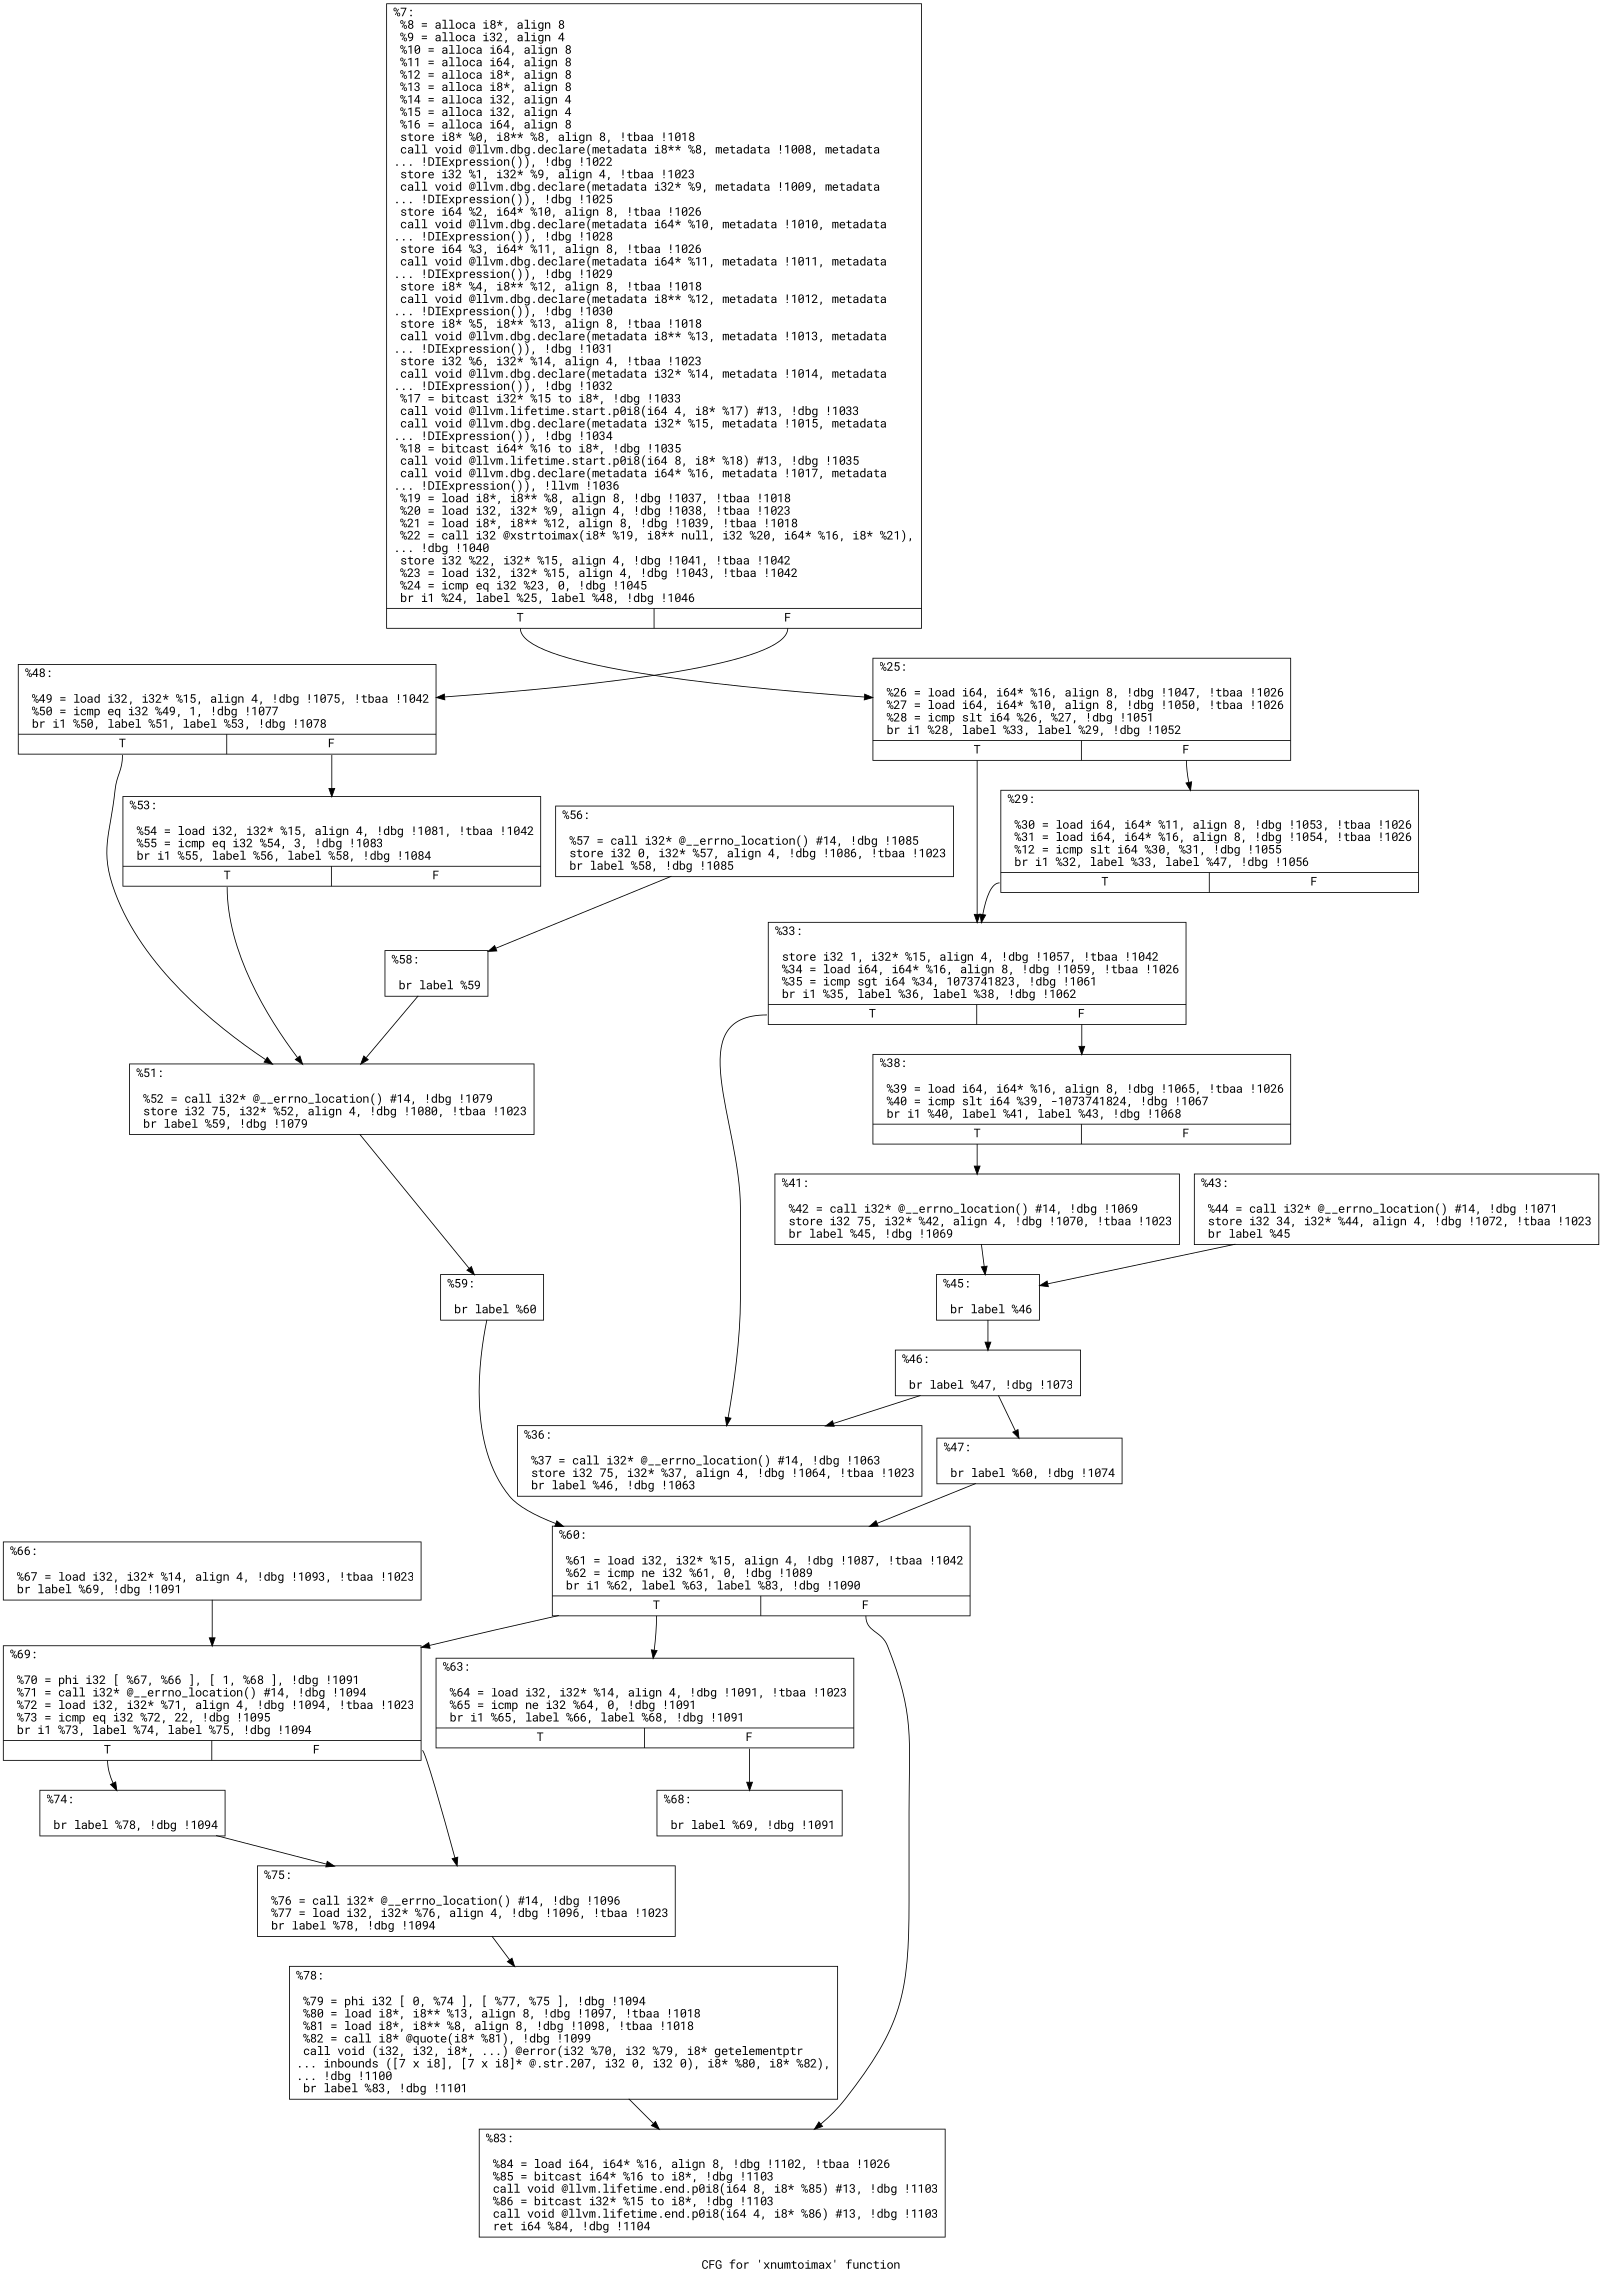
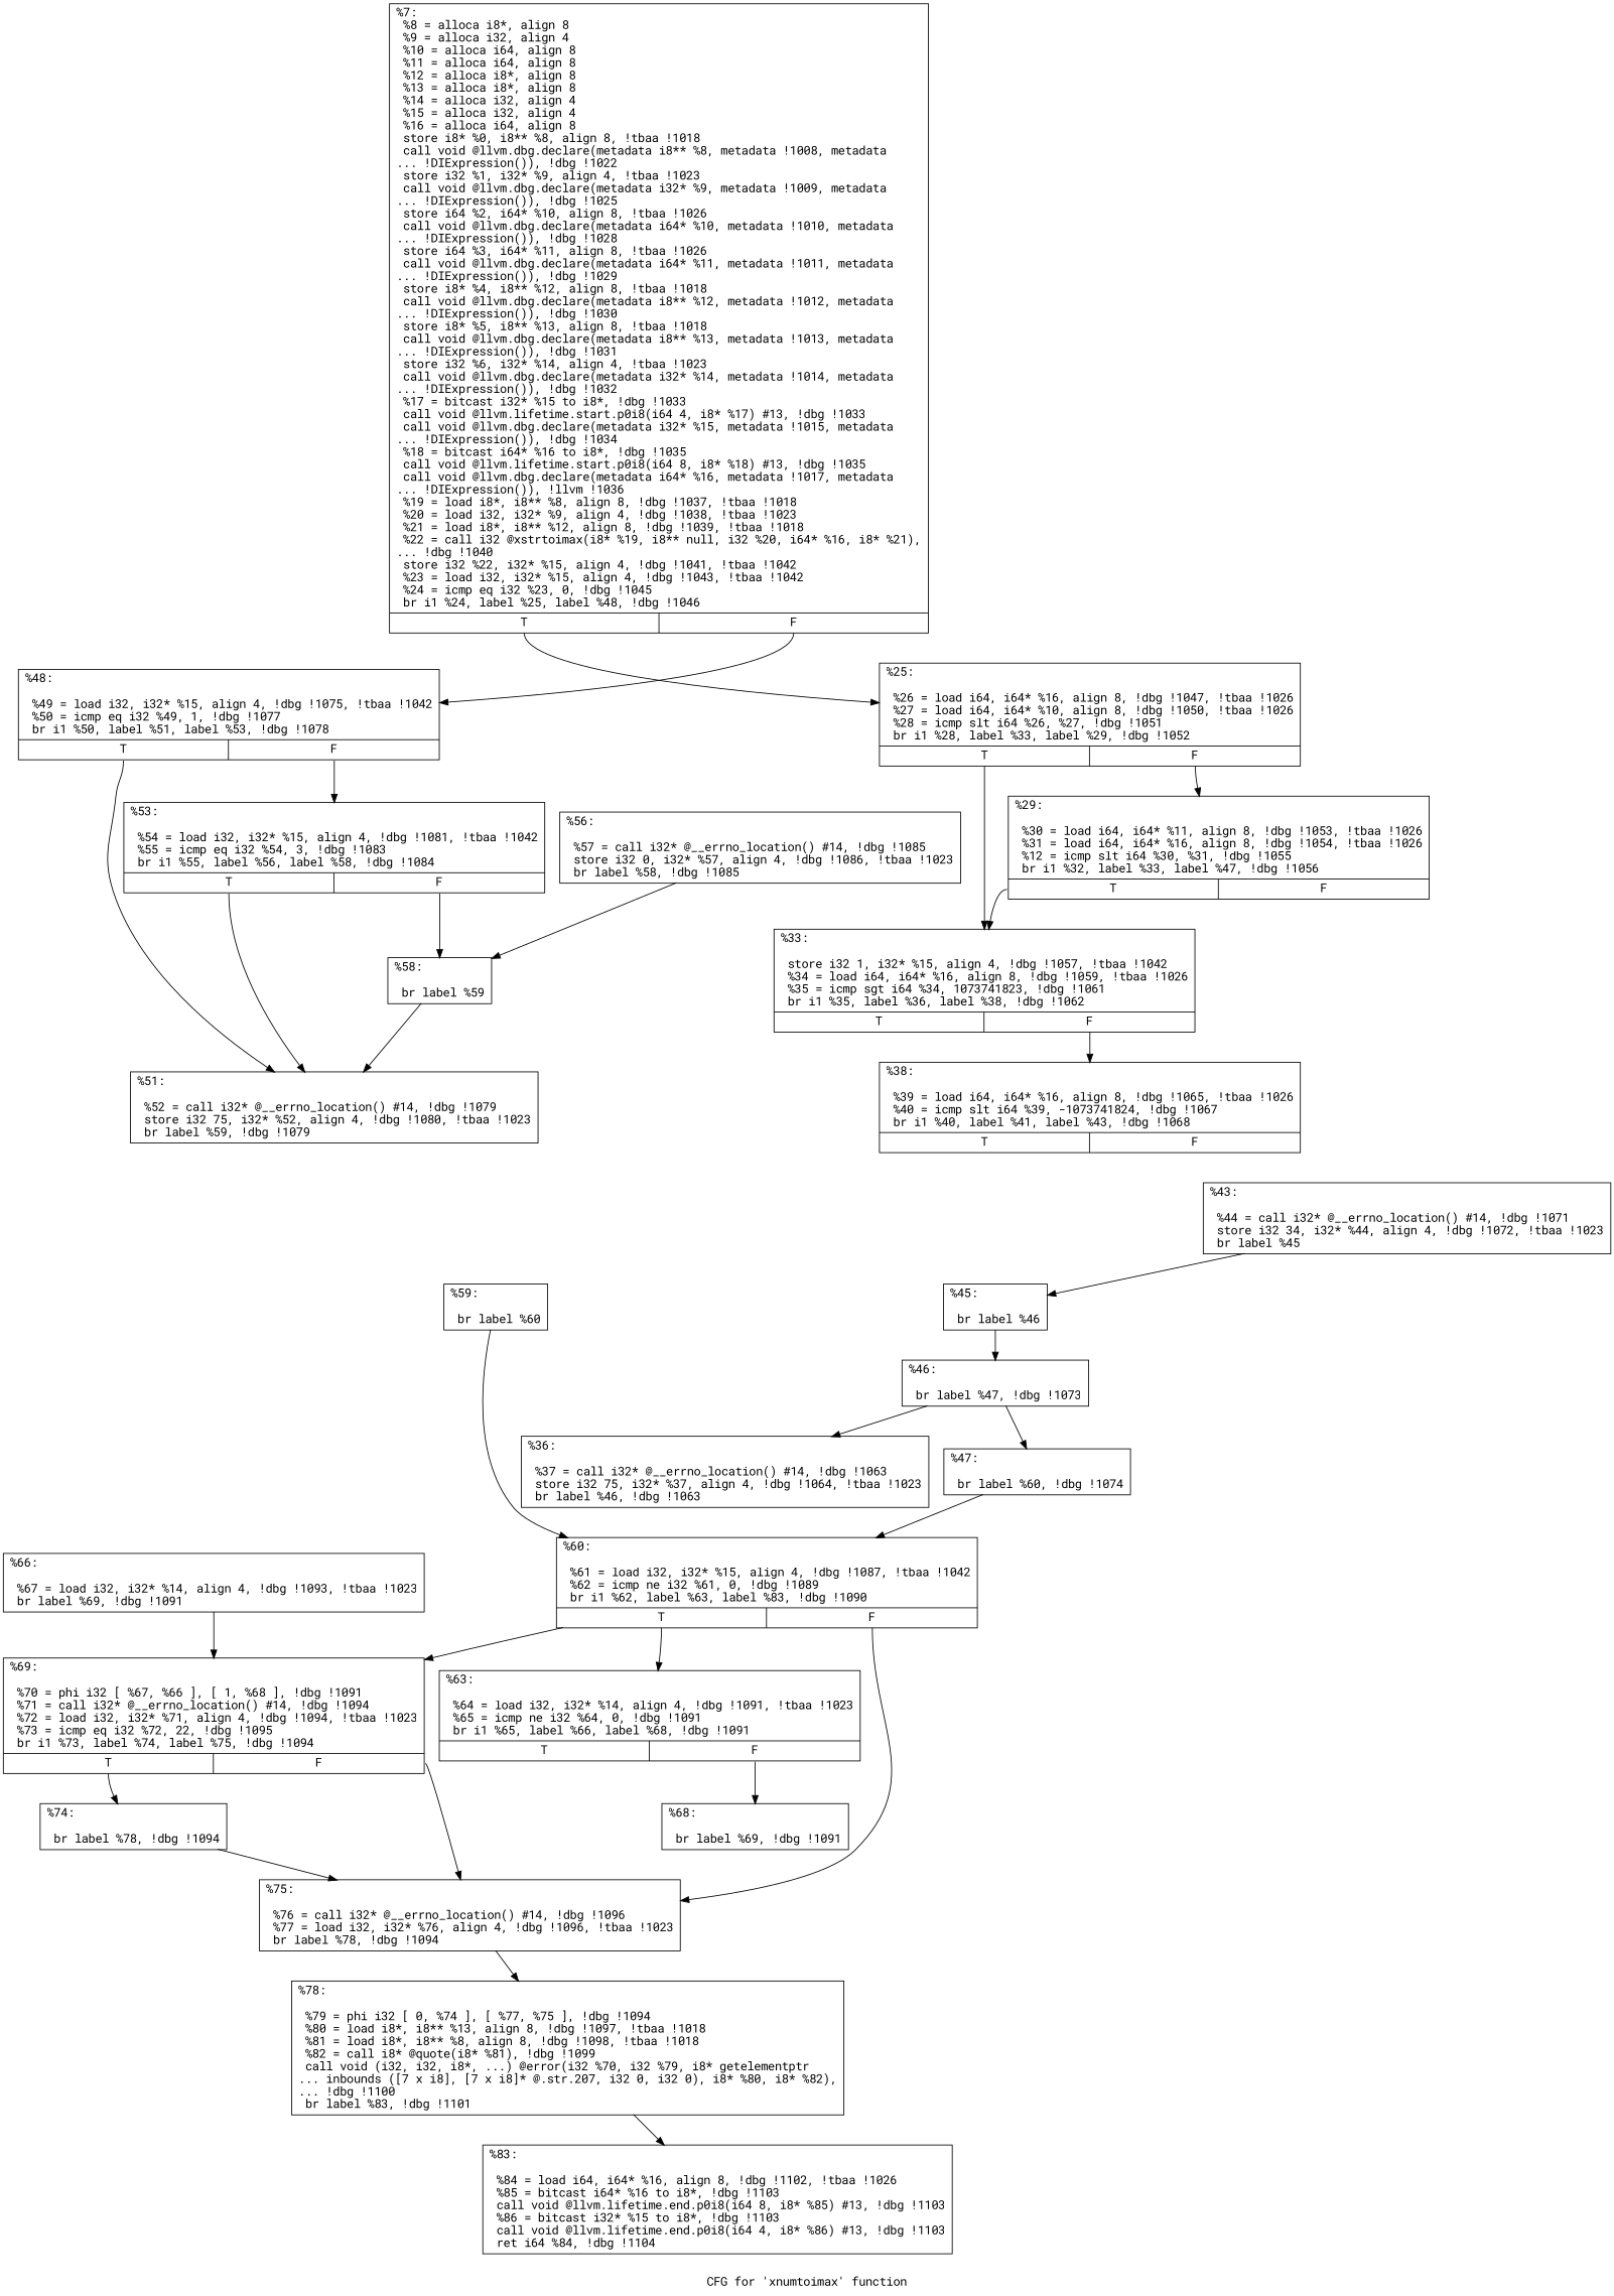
  digraph {
    fontname="Roboto Mono"
    label="CFG for 'xnumtoimax' function"
    node [fontname="Roboto Mono" shape=record]
    edge [fontname="Roboto Mono"]
    n1 [label="{%7:\l  %8 = alloca i8*, align 8\l  %9 = alloca i32, align 4\l  %10 = alloca i64, align 8\l  %11 = alloca i64, align 8\l  %12 = alloca i8*, align 8\l  %13 = alloca i8*, align 8\l  %14 = alloca i32, align 4\l  %15 = alloca i32, align 4\l  %16 = alloca i64, align 8\l  store i8* %0, i8** %8, align 8, !tbaa !1018\l  call void @llvm.dbg.declare(metadata i8** %8, metadata !1008, metadata\l... !DIExpression()), !dbg !1022\l  store i32 %1, i32* %9, align 4, !tbaa !1023\l  call void @llvm.dbg.declare(metadata i32* %9, metadata !1009, metadata\l... !DIExpression()), !dbg !1025\l  store i64 %2, i64* %10, align 8, !tbaa !1026\l  call void @llvm.dbg.declare(metadata i64* %10, metadata !1010, metadata\l... !DIExpression()), !dbg !1028\l  store i64 %3, i64* %11, align 8, !tbaa !1026\l  call void @llvm.dbg.declare(metadata i64* %11, metadata !1011, metadata\l... !DIExpression()), !dbg !1029\l  store i8* %4, i8** %12, align 8, !tbaa !1018\l  call void @llvm.dbg.declare(metadata i8** %12, metadata !1012, metadata\l... !DIExpression()), !dbg !1030\l  store i8* %5, i8** %13, align 8, !tbaa !1018\l  call void @llvm.dbg.declare(metadata i8** %13, metadata !1013, metadata\l... !DIExpression()), !dbg !1031\l  store i32 %6, i32* %14, align 4, !tbaa !1023\l  call void @llvm.dbg.declare(metadata i32* %14, metadata !1014, metadata\l... !DIExpression()), !dbg !1032\l  %17 = bitcast i32* %15 to i8*, !dbg !1033\l  call void @llvm.lifetime.start.p0i8(i64 4, i8* %17) #13, !dbg !1033\l  call void @llvm.dbg.declare(metadata i32* %15, metadata !1015, metadata\l... !DIExpression()), !dbg !1034\l  %18 = bitcast i64* %16 to i8*, !dbg !1035\l  call void @llvm.lifetime.start.p0i8(i64 8, i8* %18) #13, !dbg !1035\l  call void @llvm.dbg.declare(metadata i64* %16, metadata !1017, metadata\l... !DIExpression()), !llvm !1036\l  %19 = load i8*, i8** %8, align 8, !dbg !1037, !tbaa !1018\l  %20 = load i32, i32* %9, align 4, !dbg !1038, !tbaa !1023\l  %21 = load i8*, i8** %12, align 8, !dbg !1039, !tbaa !1018\l  %22 = call i32 @xstrtoimax(i8* %19, i8** null, i32 %20, i64* %16, i8* %21),\l... !dbg !1040\l  store i32 %22, i32* %15, align 4, !dbg !1041, !tbaa !1042\l  %23 = load i32, i32* %15, align 4, !dbg !1043, !tbaa !1042\l  %24 = icmp eq i32 %23, 0, !dbg !1045\l  br i1 %24, label %25, label %48, !dbg !1046\l|{<s0>T|<s1>F}}"]
    n2 [label="{%25:\l\l  %26 = load i64, i64* %16, align 8, !dbg !1047, !tbaa !1026\l  %27 = load i64, i64* %10, align 8, !dbg !1050, !tbaa !1026\l  %28 = icmp slt i64 %26, %27, !dbg !1051\l  br i1 %28, label %33, label %29, !dbg !1052\l|{<s0>T|<s1>F}}"]
    n3 [label="{%48:\l\l  %49 = load i32, i32* %15, align 4, !dbg !1075, !tbaa !1042\l  %50 = icmp eq i32 %49, 1, !dbg !1077\l  br i1 %50, label %51, label %53, !dbg !1078\l|{<s0>T|<s1>F}}"]
    n4 [label="{%33:\l\l  store i32 1, i32* %15, align 4, !dbg !1057, !tbaa !1042\l  %34 = load i64, i64* %16, align 8, !dbg !1059, !tbaa !1026\l  %35 = icmp sgt i64 %34, 1073741823, !dbg !1061\l  br i1 %35, label %36, label %38, !dbg !1062\l|{<s0>T|<s1>F}}"]
    n5 [label="{%29:\l\l  %30 = load i64, i64* %11, align 8, !dbg !1053, !tbaa !1026\l  %31 = load i64, i64* %16, align 8, !dbg !1054, !tbaa !1026\l  %12 = icmp slt i64 %30, %31, !dbg !1055\l  br i1 %32, label %33, label %47, !dbg !1056\l|{<s0>T|<s1>F}}"]
    n6 [label="{%51:\l\l  %52 = call i32* @__errno_location() #14, !dbg !1079\l  store i32 75, i32* %52, align 4, !dbg !1080, !tbaa !1023\l  br label %59, !dbg !1079\l}"]
    n7 [label="{%53:\l\l  %54 = load i32, i32* %15, align 4, !dbg !1081, !tbaa !1042\l  %55 = icmp eq i32 %54, 3, !dbg !1083\l  br i1 %55, label %56, label %58, !dbg !1084\l|{<s0>T|<s1>F}}"]
    n8 [label="{%36:\l\l  %37 = call i32* @__errno_location() #14, !dbg !1063\l  store i32 75, i32* %37, align 4, !dbg !1064, !tbaa !1023\l  br label %46, !dbg !1063\l}"]
    n9 [label="{%38:\l\l  %39 = load i64, i64* %16, align 8, !dbg !1065, !tbaa !1026\l  %40 = icmp slt i64 %39, -1073741824, !dbg !1067\l  br i1 %40, label %41, label %43, !dbg !1068\l|{<s0>T|<s1>F}}"]
    n10 [label="{%59:\l\l  br label %60\l}"]
    n11 [label="{%58:\l\l  br label %59\l}"]
-   n12 [label="{%41:\l\l  %42 = call i32* @__errno_location() #14, !dbg !1069\l  store i32 75, i32* %42, align 4, !dbg !1070, !tbaa !1023\l  br label %45, !dbg !1069\l}"]
    n13 [label="{%47:\l\l  br label %60, !dbg !1074\l}"]
    n14 [label="{%60:\l\l  %61 = load i32, i32* %15, align 4, !dbg !1087, !tbaa !1042\l  %62 = icmp ne i32 %61, 0, !dbg !1089\l  br i1 %62, label %63, label %83, !dbg !1090\l|{<s0>T|<s1>F}}"]
    n15 [label="{%63:\l\l  %64 = load i32, i32* %14, align 4, !dbg !1091, !tbaa !1023\l  %65 = icmp ne i32 %64, 0, !dbg !1091\l  br i1 %65, label %66, label %68, !dbg !1091\l|{<s0>T|<s1>F}}"]
    n16 [label="{%83:\l\l  %84 = load i64, i64* %16, align 8, !dbg !1102, !tbaa !1026\l  %85 = bitcast i64* %16 to i8*, !dbg !1103\l  call void @llvm.lifetime.end.p0i8(i64 8, i8* %85) #13, !dbg !1103\l  %86 = bitcast i32* %15 to i8*, !dbg !1103\l  call void @llvm.lifetime.end.p0i8(i64 4, i8* %86) #13, !dbg !1103\l  ret i64 %84, !dbg !1104\l}"]
    n17 [label="{%69:\l\l  %70 = phi i32 [ %67, %66 ], [ 1, %68 ], !dbg !1091\l  %71 = call i32* @__errno_location() #14, !dbg !1094\l  %72 = load i32, i32* %71, align 4, !dbg !1094, !tbaa !1023\l  %73 = icmp eq i32 %72, 22, !dbg !1095\l  br i1 %73, label %74, label %75, !dbg !1094\l|{<s0>T|<s1>F}}"]
    n18 [label="{%46:\l\l  br label %47, !dbg !1073\l}"]
    n19 [label="{%45:\l\l  br label %46\l}"]
    n20 [label="{%43:\l\l  %44 = call i32* @__errno_location() #14, !dbg !1071\l  store i32 34, i32* %44, align 4, !dbg !1072, !tbaa !1023\l  br label %45\l}"]
    n21 [label="{%68:\l\l  br label %69, !dbg !1091\l}"]
    n22 [label="{%56:\l\l  %57 = call i32* @__errno_location() #14, !dbg !1085\l  store i32 0, i32* %57, align 4, !dbg !1086, !tbaa !1023\l  br label %58, !dbg !1085\l}"]
    n23 [label="{%66:\l\l  %67 = load i32, i32* %14, align 4, !dbg !1093, !tbaa !1023\l  br label %69, !dbg !1091\l}"]
    n24 [label="{%74:\l\l  br label %78, !dbg !1094\l}"]
    n25 [label="{%75:\l\l  %76 = call i32* @__errno_location() #14, !dbg !1096\l  %77 = load i32, i32* %76, align 4, !dbg !1096, !tbaa !1023\l  br label %78, !dbg !1094\l}"]
    n26 [label="{%78:\l\l  %79 = phi i32 [ 0, %74 ], [ %77, %75 ], !dbg !1094\l  %80 = load i8*, i8** %13, align 8, !dbg !1097, !tbaa !1018\l  %81 = load i8*, i8** %8, align 8, !dbg !1098, !tbaa !1018\l  %82 = call i8* @quote(i8* %81), !dbg !1099\l  call void (i32, i32, i8*, ...) @error(i32 %70, i32 %79, i8* getelementptr\l... inbounds ([7 x i8], [7 x i8]* @.str.207, i32 0, i32 0), i8* %80, i8* %82),\l... !dbg !1100\l  br label %83, !dbg !1101\l}"]
    n1 -> n2 [tailport=s0]
    n1 -> n3 [tailport=s1]
    n2 -> n4 [tailport=s0]
    n2 -> n5 [tailport=s1]
    n3 -> n6 [tailport=s0]
    n3 -> n7 [tailport=s1]
-   n4 -> n8 [tailport=s0]
    n4 -> n9 [tailport=s1]
    n5 -> n4 [tailport=s0]
-   n6 -> n10
    n7 -> n6 [tailport=s0]
-   n9 -> n12 [tailport=s0]
+   n7 -> n11 [tailport=s1]
    n10 -> n14
    n11 -> n6
-   n12 -> n19
    n13 -> n14
    n14 -> n15 [tailport=s0]
-   n14 -> n16 [tailport=s1]
+   n14 -> n25 [tailport=s1]
    n14 -> n17
    n15 -> n21 [tailport=s1]
    n17 -> n24 [tailport=s0]
    n17 -> n25 [tailport=s1]
    n18 -> n8
    n18 -> n13
    n19 -> n18
    n20 -> n19
    n22 -> n11
    n23 -> n17
    n24 -> n25
    n25 -> n26
    n26 -> n16
  }
